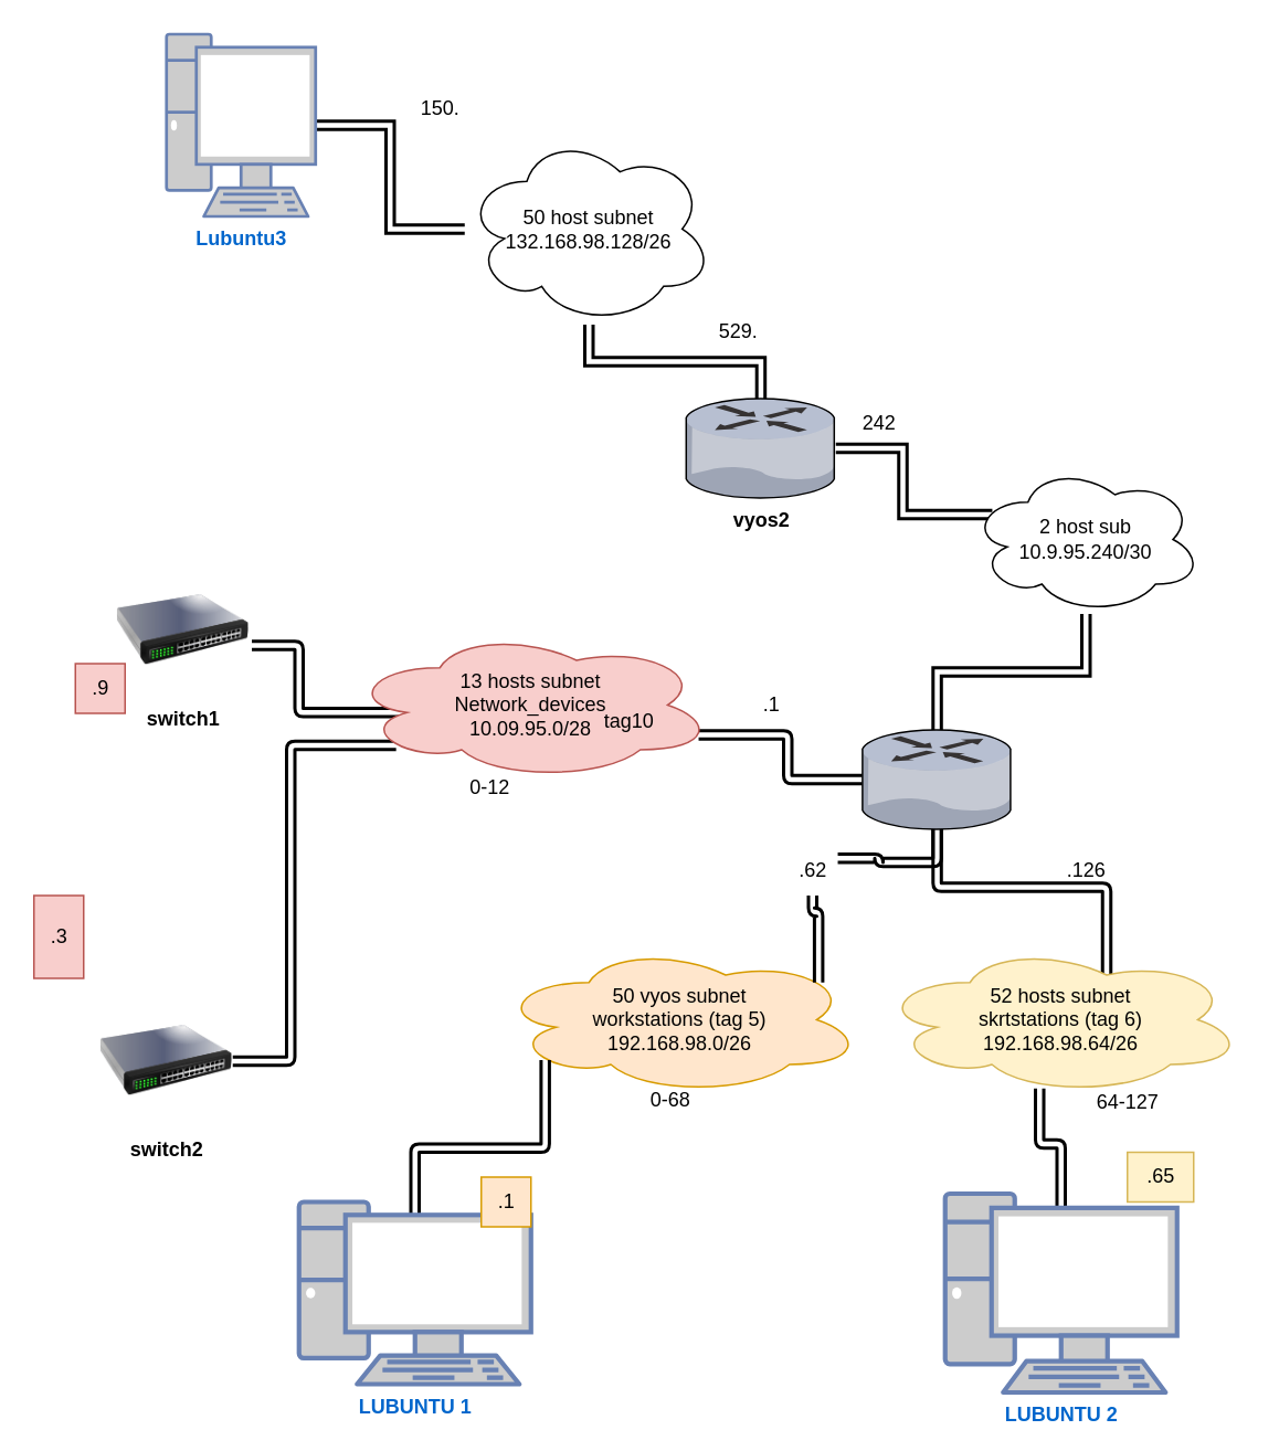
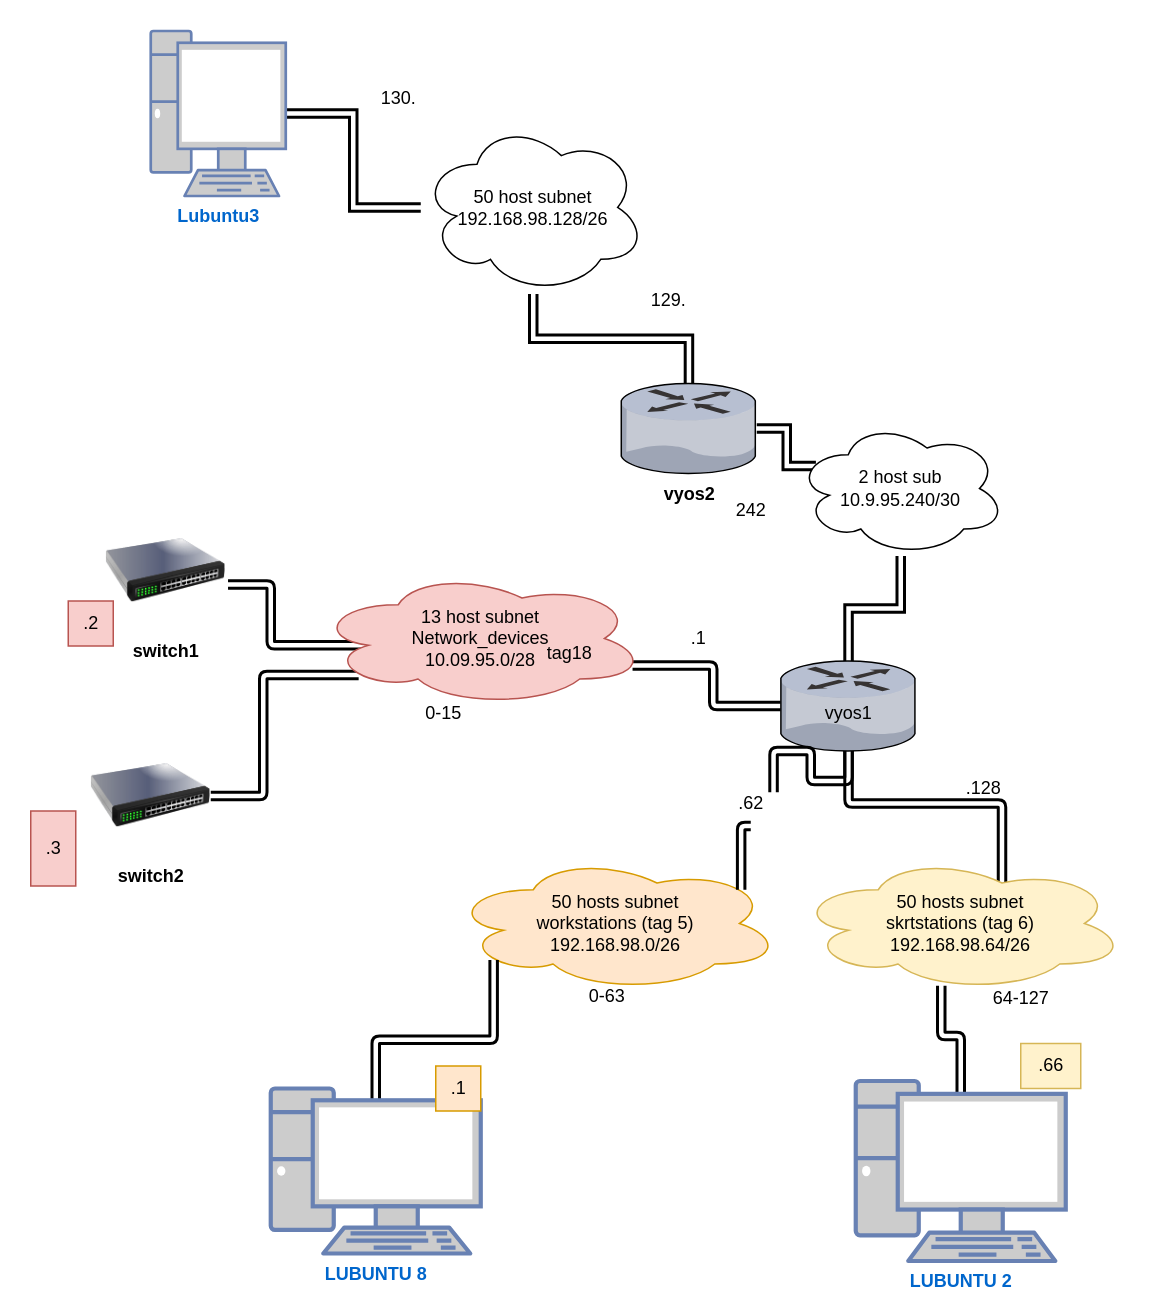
  <mxCell id="0" />
  <mxCell id="1" parent="0" />
  <mxCell id="2" style="edgeStyle=orthogonalEdgeStyle;rounded=1;orthogonalLoop=1;jettySize=auto;html=1;entryX=0.96;entryY=0.7;entryDx=0;entryDy=0;entryPerimeter=0;strokeWidth=2;shape=link;strokeColor=default;" parent="1" source="3" target="10" edge="1"><mxGeometry relative="1" as="geometry" /></mxCell>
  <mxCell id="3" value="" style="verticalLabelPosition=bottom;sketch=0;aspect=fixed;html=1;verticalAlign=top;strokeColor=none;align=center;outlineConnect=0;shape=mxgraph.citrix.router;" parent="1" vertex="1"><mxGeometry x="520" y="440" width="90.41" height="60" as="geometry" /></mxCell>
  <mxCell id="4" style="edgeStyle=orthogonalEdgeStyle;shape=link;rounded=1;sketch=0;orthogonalLoop=1;jettySize=auto;html=1;exitX=0.88;exitY=0.25;exitDx=0;exitDy=0;exitPerimeter=0;strokeColor=default;strokeWidth=2;startArrow=none;" parent="1" source="24" target="3" edge="1"><mxGeometry relative="1" as="geometry" /></mxCell>
- <mxCell id="5" value="50 vyos subnet&lt;br&gt;workstations (tag 5)&lt;br&gt;192.168.98.0/26" style="ellipse;shape=cloud;whiteSpace=wrap;html=1;align=center;fillColor=#ffe6cc;strokeColor=#d79b00;" parent="1" vertex="1"><mxGeometry x="300" y="570" width="220" height="90" as="geometry" /></mxCell>
+ <mxCell id="5" value="50 hosts subnet&lt;br&gt;workstations (tag 5)&lt;br&gt;192.168.98.0/26" style="ellipse;shape=cloud;whiteSpace=wrap;html=1;align=center;fillColor=#ffe6cc;strokeColor=#d79b00;" parent="1" vertex="1"><mxGeometry x="300" y="570" width="220" height="90" as="geometry" /></mxCell>
  <mxCell id="6" style="edgeStyle=orthogonalEdgeStyle;shape=link;rounded=1;sketch=0;orthogonalLoop=1;jettySize=auto;html=1;exitX=0.625;exitY=0.2;exitDx=0;exitDy=0;exitPerimeter=0;strokeColor=default;strokeWidth=2;" parent="1" source="7" target="3" edge="1"><mxGeometry relative="1" as="geometry" /></mxCell>
- <mxCell id="7" value="52 hosts subnet&lt;br&gt;skrtstations (tag 6)&lt;br&gt;192.168.98.64/26" style="ellipse;shape=cloud;whiteSpace=wrap;html=1;align=center;fillColor=#fff2cc;strokeColor=#d6b656;" parent="1" vertex="1"><mxGeometry x="530" y="570" width="220" height="90" as="geometry" /></mxCell>
+ <mxCell id="7" value="50 hosts subnet&lt;br&gt;skrtstations (tag 6)&lt;br&gt;192.168.98.64/26" style="ellipse;shape=cloud;whiteSpace=wrap;html=1;align=center;fillColor=#fff2cc;strokeColor=#d6b656;" parent="1" vertex="1"><mxGeometry x="530" y="570" width="220" height="90" as="geometry" /></mxCell>
  <mxCell id="8" style="edgeStyle=orthogonalEdgeStyle;shape=link;rounded=1;sketch=0;orthogonalLoop=1;jettySize=auto;html=1;exitX=0.16;exitY=0.55;exitDx=0;exitDy=0;exitPerimeter=0;entryX=1.019;entryY=0.613;entryDx=0;entryDy=0;entryPerimeter=0;strokeColor=default;strokeWidth=2;" parent="1" source="10" target="11" edge="1"><mxGeometry relative="1" as="geometry" /></mxCell>
  <mxCell id="9" style="edgeStyle=orthogonalEdgeStyle;shape=link;rounded=1;sketch=0;orthogonalLoop=1;jettySize=auto;html=1;exitX=0.13;exitY=0.77;exitDx=0;exitDy=0;exitPerimeter=0;entryX=1;entryY=0.5;entryDx=0;entryDy=0;strokeColor=default;strokeWidth=2;" parent="1" source="10" target="12" edge="1"><mxGeometry relative="1" as="geometry" /></mxCell>
- <mxCell id="10" value="13 hosts subnet&lt;br&gt;Network_devices&lt;br&gt;10.09.95.0/28" style="ellipse;shape=cloud;whiteSpace=wrap;html=1;align=center;fillColor=#f8cecc;strokeColor=#b85450;" parent="1" vertex="1"><mxGeometry x="210" y="380" width="220" height="90" as="geometry" /></mxCell>
+ <mxCell id="10" value="13 host subnet&lt;br&gt;Network_devices&lt;br&gt;10.09.95.0/28" style="ellipse;shape=cloud;whiteSpace=wrap;html=1;align=center;fillColor=#f8cecc;strokeColor=#b85450;" parent="1" vertex="1"><mxGeometry x="210" y="380" width="220" height="90" as="geometry" /></mxCell>
  <mxCell id="11" value="&lt;b&gt;switch1&lt;/b&gt;" style="image;html=1;image=img/lib/clip_art/networking/Switch_128x128.png" parent="1" vertex="1"><mxGeometry x="70" y="340" width="80" height="80" as="geometry" /></mxCell>
- <mxCell id="12" value="&lt;b&gt;switch2&lt;/b&gt;" style="image;html=1;image=img/lib/clip_art/networking/Switch_128x128.png" parent="1" vertex="1"><mxGeometry x="60" y="600" width="80" height="80" as="geometry" /></mxCell>
+ <mxCell id="12" value="&lt;b&gt;switch2&lt;/b&gt;" style="image;html=1;image=img/lib/clip_art/networking/Switch_128x128.png" parent="1" vertex="1"><mxGeometry x="60" y="490" width="80" height="80" as="geometry" /></mxCell>
+ <mxCell id="13" value="vyos1" style="text;html=1;align=center;verticalAlign=middle;resizable=0;points=[];autosize=1;strokeColor=none;fillColor=none;" parent="1" vertex="1"><mxGeometry x="540.2" y="460" width="50" height="30" as="geometry" /></mxCell>
  <mxCell id="14" style="edgeStyle=orthogonalEdgeStyle;shape=link;rounded=1;sketch=0;orthogonalLoop=1;jettySize=auto;html=1;exitX=0.5;exitY=0.07;exitDx=0;exitDy=0;exitPerimeter=0;entryX=0.441;entryY=0.961;entryDx=0;entryDy=0;entryPerimeter=0;strokeColor=default;strokeWidth=2;" parent="1" source="15" target="7" edge="1"><mxGeometry relative="1" as="geometry" /></mxCell>
  <mxCell id="15" value="&lt;b&gt;LUBUNTU 2&lt;/b&gt;" style="fontColor=#0066CC;verticalAlign=top;verticalLabelPosition=bottom;labelPosition=center;align=center;html=1;outlineConnect=0;fillColor=#CCCCCC;strokeColor=#6881B3;gradientColor=none;gradientDirection=north;strokeWidth=2;shape=mxgraph.networks.pc;" parent="1" vertex="1"><mxGeometry x="570" y="720" width="140" height="120" as="geometry" /></mxCell>
  <mxCell id="16" style="edgeStyle=orthogonalEdgeStyle;shape=link;rounded=1;sketch=0;orthogonalLoop=1;jettySize=auto;html=1;exitX=0.5;exitY=0.07;exitDx=0;exitDy=0;exitPerimeter=0;entryX=0.13;entryY=0.77;entryDx=0;entryDy=0;entryPerimeter=0;strokeColor=default;strokeWidth=2;" parent="1" source="17" target="5" edge="1"><mxGeometry relative="1" as="geometry" /></mxCell>
- <mxCell id="17" value="&lt;b&gt;LUBUNTU 1&lt;/b&gt;" style="fontColor=#0066CC;verticalAlign=top;verticalLabelPosition=bottom;labelPosition=center;align=center;html=1;outlineConnect=0;fillColor=#CCCCCC;strokeColor=#6881B3;gradientColor=none;gradientDirection=north;strokeWidth=2;shape=mxgraph.networks.pc;" parent="1" vertex="1"><mxGeometry x="180" y="725" width="140" height="110" as="geometry" /></mxCell>
- <mxCell id="18" value="&lt;table width=&quot;174&quot; cellspacing=&quot;0&quot; cellpadding=&quot;0&quot; border=&quot;0&quot;&gt;&lt;colgroup&gt;&lt;col style=&quot;mso-width-source:userset;mso-width-alt:5922;width:130pt&quot; width=&quot;174&quot;&gt;&lt;/colgroup&gt;&lt;tbody&gt;&lt;tr style=&quot;height:14.25pt&quot; height=&quot;19&quot;&gt;&lt;td style=&quot;height:14.25pt;width:130pt&quot; width=&quot;174&quot; height=&quot;19&quot;&gt;&lt;/td&gt;&lt;/tr&gt;&lt;tr style=&quot;height:14.25pt&quot; height=&quot;19&quot;&gt;&lt;td style=&quot;height:14.25pt&quot; height=&quot;19&quot;&gt;&lt;/td&gt;&lt;/tr&gt;&lt;/tbody&gt;&lt;/table&gt;0-68" style="text;html=1;align=center;verticalAlign=middle;resizable=0;points=[];autosize=1;strokeColor=none;fillColor=none;" parent="1" vertex="1"><mxGeometry x="304" y="610" width="200" height="70" as="geometry" /></mxCell>
+ <mxCell id="17" value="&lt;b&gt;LUBUNTU 8&lt;/b&gt;" style="fontColor=#0066CC;verticalAlign=top;verticalLabelPosition=bottom;labelPosition=center;align=center;html=1;outlineConnect=0;fillColor=#CCCCCC;strokeColor=#6881B3;gradientColor=none;gradientDirection=north;strokeWidth=2;shape=mxgraph.networks.pc;" parent="1" vertex="1"><mxGeometry x="180" y="725" width="140" height="110" as="geometry" /></mxCell>
+ <mxCell id="18" value="&lt;table width=&quot;174&quot; cellspacing=&quot;0&quot; cellpadding=&quot;0&quot; border=&quot;0&quot;&gt;&lt;colgroup&gt;&lt;col style=&quot;mso-width-source:userset;mso-width-alt:5922;width:130pt&quot; width=&quot;174&quot;&gt;&lt;/colgroup&gt;&lt;tbody&gt;&lt;tr style=&quot;height:14.25pt&quot; height=&quot;19&quot;&gt;&lt;td style=&quot;height:14.25pt;width:130pt&quot; width=&quot;174&quot; height=&quot;19&quot;&gt;&lt;/td&gt;&lt;/tr&gt;&lt;tr style=&quot;height:14.25pt&quot; height=&quot;19&quot;&gt;&lt;td style=&quot;height:14.25pt&quot; height=&quot;19&quot;&gt;&lt;/td&gt;&lt;/tr&gt;&lt;/tbody&gt;&lt;/table&gt;0-63" style="text;html=1;align=center;verticalAlign=middle;resizable=0;points=[];autosize=1;strokeColor=none;fillColor=none;" parent="1" vertex="1"><mxGeometry x="304" y="610" width="200" height="70" as="geometry" /></mxCell>
  <mxCell id="19" value="64-127" style="text;html=1;align=center;verticalAlign=middle;resizable=0;points=[];autosize=1;strokeColor=none;fillColor=none;" parent="1" vertex="1"><mxGeometry x="650" y="650" width="60" height="30" as="geometry" /></mxCell>
- <mxCell id="20" value="0-12" style="text;html=1;align=center;verticalAlign=middle;resizable=0;points=[];autosize=1;strokeColor=none;fillColor=none;" parent="1" vertex="1"><mxGeometry x="270" y="460" width="50" height="30" as="geometry" /></mxCell>
+ <mxCell id="20" value="0-15" style="text;html=1;align=center;verticalAlign=middle;resizable=0;points=[];autosize=1;strokeColor=none;fillColor=none;" parent="1" vertex="1"><mxGeometry x="270" y="460" width="50" height="30" as="geometry" /></mxCell>
  <mxCell id="21" value=".1" style="text;html=1;align=center;verticalAlign=middle;resizable=0;points=[];autosize=1;strokeColor=none;fillColor=none;" parent="1" vertex="1"><mxGeometry x="450" y="410" width="30" height="30" as="geometry" /></mxCell>
- <mxCell id="22" value=".126" style="text;html=1;align=center;verticalAlign=middle;resizable=0;points=[];autosize=1;strokeColor=none;fillColor=none;" parent="1" vertex="1"><mxGeometry x="630" y="510" width="50" height="30" as="geometry" /></mxCell>
+ <mxCell id="22" value=".128" style="text;html=1;align=center;verticalAlign=middle;resizable=0;points=[];autosize=1;strokeColor=none;fillColor=none;" parent="1" vertex="1"><mxGeometry x="630" y="510" width="50" height="30" as="geometry" /></mxCell>
  <mxCell id="23" value="" style="edgeStyle=orthogonalEdgeStyle;shape=link;rounded=1;sketch=0;orthogonalLoop=1;jettySize=auto;html=1;exitX=0.88;exitY=0.25;exitDx=0;exitDy=0;exitPerimeter=0;strokeColor=default;strokeWidth=2;endArrow=none;" parent="1" source="5" target="24" edge="1"><mxGeometry relative="1" as="geometry"><mxPoint x="493.6" y="592.5" as="sourcePoint" /><mxPoint x="565.2" y="500" as="targetPoint" /></mxGeometry></mxCell>
- <mxCell id="24" value=".62" style="text;html=1;align=center;verticalAlign=middle;resizable=0;points=[];autosize=1;strokeColor=none;fillColor=none;" parent="1" vertex="1"><mxGeometry x="470" y="510" width="40" height="30" as="geometry" /></mxCell>
- <mxCell id="25" value=".9" style="text;html=1;align=center;verticalAlign=middle;resizable=0;points=[];autosize=1;strokeColor=#b85450;fillColor=#f8cecc;" parent="1" vertex="1"><mxGeometry x="45" y="400" width="30" height="30" as="geometry" /></mxCell>
+ <mxCell id="24" value=".62" style="text;html=1;align=center;verticalAlign=middle;resizable=0;points=[];autosize=1;strokeColor=none;fillColor=none;" parent="1" vertex="1"><mxGeometry x="480" y="520" width="40" height="30" as="geometry" /></mxCell>
+ <mxCell id="25" value=".2" style="text;html=1;align=center;verticalAlign=middle;resizable=0;points=[];autosize=1;strokeColor=#b85450;fillColor=#f8cecc;" parent="1" vertex="1"><mxGeometry x="45" y="400" width="30" height="30" as="geometry" /></mxCell>
  <mxCell id="26" value=".3" style="text;html=1;align=center;verticalAlign=middle;resizable=0;points=[];autosize=1;strokeColor=#b85450;fillColor=#f8cecc;" parent="1" vertex="1"><mxGeometry x="20" y="540" width="30" height="50" as="geometry" /></mxCell>
  <mxCell id="27" value=".1" style="text;html=1;align=center;verticalAlign=middle;resizable=0;points=[];autosize=1;strokeColor=#d79b00;fillColor=#ffe6cc;" parent="1" vertex="1"><mxGeometry x="290" y="710" width="30" height="30" as="geometry" /></mxCell>
- <mxCell id="28" value=".65" style="text;html=1;align=center;verticalAlign=middle;resizable=0;points=[];autosize=1;strokeColor=#d6b656;fillColor=#fff2cc;" parent="1" vertex="1"><mxGeometry x="680" y="695" width="40" height="30" as="geometry" /></mxCell>
- <mxCell id="29" value="tag10" style="text;html=1;align=center;verticalAlign=middle;resizable=0;points=[];autosize=1;strokeColor=none;fillColor=none;" parent="1" vertex="1"><mxGeometry x="354" y="420" width="50" height="30" as="geometry" /></mxCell>
+ <mxCell id="28" value=".66" style="text;html=1;align=center;verticalAlign=middle;resizable=0;points=[];autosize=1;strokeColor=#d6b656;fillColor=#fff2cc;" parent="1" vertex="1"><mxGeometry x="680" y="695" width="40" height="30" as="geometry" /></mxCell>
+ <mxCell id="29" value="tag18" style="text;html=1;align=center;verticalAlign=middle;resizable=0;points=[];autosize=1;strokeColor=none;fillColor=none;" parent="1" vertex="1"><mxGeometry x="354" y="420" width="50" height="30" as="geometry" /></mxCell>
  <mxCell id="30" style="edgeStyle=orthogonalEdgeStyle;rounded=0;orthogonalLoop=1;jettySize=auto;html=1;entryX=0.096;entryY=0.333;entryDx=0;entryDy=0;entryPerimeter=0;shape=link;strokeWidth=2;" parent="1" source="31" target="35" edge="1"><mxGeometry relative="1" as="geometry" /></mxCell>
- <mxCell id="31" value="vyos2" style="verticalLabelPosition=bottom;sketch=0;aspect=fixed;html=1;verticalAlign=top;strokeColor=none;align=center;outlineConnect=0;shape=mxgraph.citrix.router;fontStyle=1" parent="1" vertex="1"><mxGeometry x="413.59" y="240" width="90.41" height="60" as="geometry" /></mxCell>
+ <mxCell id="31" value="vyos2" style="verticalLabelPosition=bottom;sketch=0;aspect=fixed;html=1;verticalAlign=top;strokeColor=none;align=center;outlineConnect=0;shape=mxgraph.citrix.router;fontStyle=1" parent="1" vertex="1"><mxGeometry x="413.59" y="255" width="90.41" height="60" as="geometry" /></mxCell>
  <mxCell id="32" style="edgeStyle=orthogonalEdgeStyle;rounded=0;orthogonalLoop=1;jettySize=auto;html=1;shape=link;strokeWidth=2;" parent="1" source="33" target="37" edge="1"><mxGeometry relative="1" as="geometry" /></mxCell>
  <mxCell id="33" value="&lt;span&gt;Lubuntu3&lt;br&gt;&lt;/span&gt;" style="fontColor=#0066CC;verticalAlign=top;verticalLabelPosition=bottom;labelPosition=center;align=center;html=1;outlineConnect=0;fillColor=#CCCCCC;strokeColor=#6881B3;gradientColor=none;gradientDirection=north;strokeWidth=2;shape=mxgraph.networks.pc;fontStyle=1" parent="1" vertex="1"><mxGeometry x="100" y="20" width="90" height="110" as="geometry" /></mxCell>
  <mxCell id="34" style="edgeStyle=orthogonalEdgeStyle;rounded=0;orthogonalLoop=1;jettySize=auto;html=1;shape=link;strokeWidth=2;" parent="1" source="35" target="3" edge="1"><mxGeometry relative="1" as="geometry" /></mxCell>
- <mxCell id="35" value="2 host sub&lt;br&gt;10.9.95.240/30" style="ellipse;shape=cloud;whiteSpace=wrap;html=1;" parent="1" vertex="1"><mxGeometry x="585" y="280" width="140" height="90" as="geometry" /></mxCell>
+ <mxCell id="35" value="2 host sub&lt;br&gt;10.9.95.240/30" style="ellipse;shape=cloud;whiteSpace=wrap;html=1;" parent="1" vertex="1"><mxGeometry x="530" width="140" height="90" as="geometry" y="280" /></mxCell>
  <mxCell id="36" style="edgeStyle=orthogonalEdgeStyle;rounded=0;orthogonalLoop=1;jettySize=auto;html=1;shape=link;strokeWidth=2;" parent="1" source="37" target="31" edge="1"><mxGeometry relative="1" as="geometry" /></mxCell>
- <mxCell id="37" value="50 host subnet&lt;br&gt;132.168.98.128/26" style="ellipse;shape=cloud;whiteSpace=wrap;html=1;" parent="1" vertex="1"><mxGeometry x="280" y="80" width="150" height="115.28" as="geometry" /></mxCell>
- <mxCell id="38" value="529." style="text;html=1;align=center;verticalAlign=middle;resizable=0;points=[];autosize=1;strokeColor=none;fillColor=none;" parent="1" vertex="1"><mxGeometry x="420" y="185" width="50" height="30" as="geometry" /></mxCell>
- <mxCell id="39" value="150." style="text;html=1;align=center;verticalAlign=middle;resizable=0;points=[];autosize=1;strokeColor=none;fillColor=none;" parent="1" vertex="1"><mxGeometry x="240" y="50" width="50" height="30" as="geometry" /></mxCell>
- <mxCell id="40" value="242" style="text;html=1;align=center;verticalAlign=middle;resizable=0;points=[];autosize=1;strokeColor=none;fillColor=none;" parent="1" vertex="1"><mxGeometry x="510" y="240" width="40" height="30" as="geometry" /></mxCell>
+ <mxCell id="37" value="50 host subnet&lt;br&gt;192.168.98.128/26" style="ellipse;shape=cloud;whiteSpace=wrap;html=1;" parent="1" vertex="1"><mxGeometry x="280" y="80" width="150" height="115.28" as="geometry" /></mxCell>
+ <mxCell id="38" value="129." style="text;html=1;align=center;verticalAlign=middle;resizable=0;points=[];autosize=1;strokeColor=none;fillColor=none;" parent="1" vertex="1"><mxGeometry x="420" y="185" width="50" height="30" as="geometry" /></mxCell>
+ <mxCell id="39" value="130." style="text;html=1;align=center;verticalAlign=middle;resizable=0;points=[];autosize=1;strokeColor=none;fillColor=none;" parent="1" vertex="1"><mxGeometry x="240" y="50" width="50" height="30" as="geometry" /></mxCell>
+ <mxCell id="40" value="242" style="text;html=1;align=center;verticalAlign=middle;resizable=0;points=[];autosize=1;strokeColor=none;fillColor=none;" parent="1" vertex="1"><mxGeometry x="480" y="325" width="40" height="30" as="geometry" /></mxCell>
